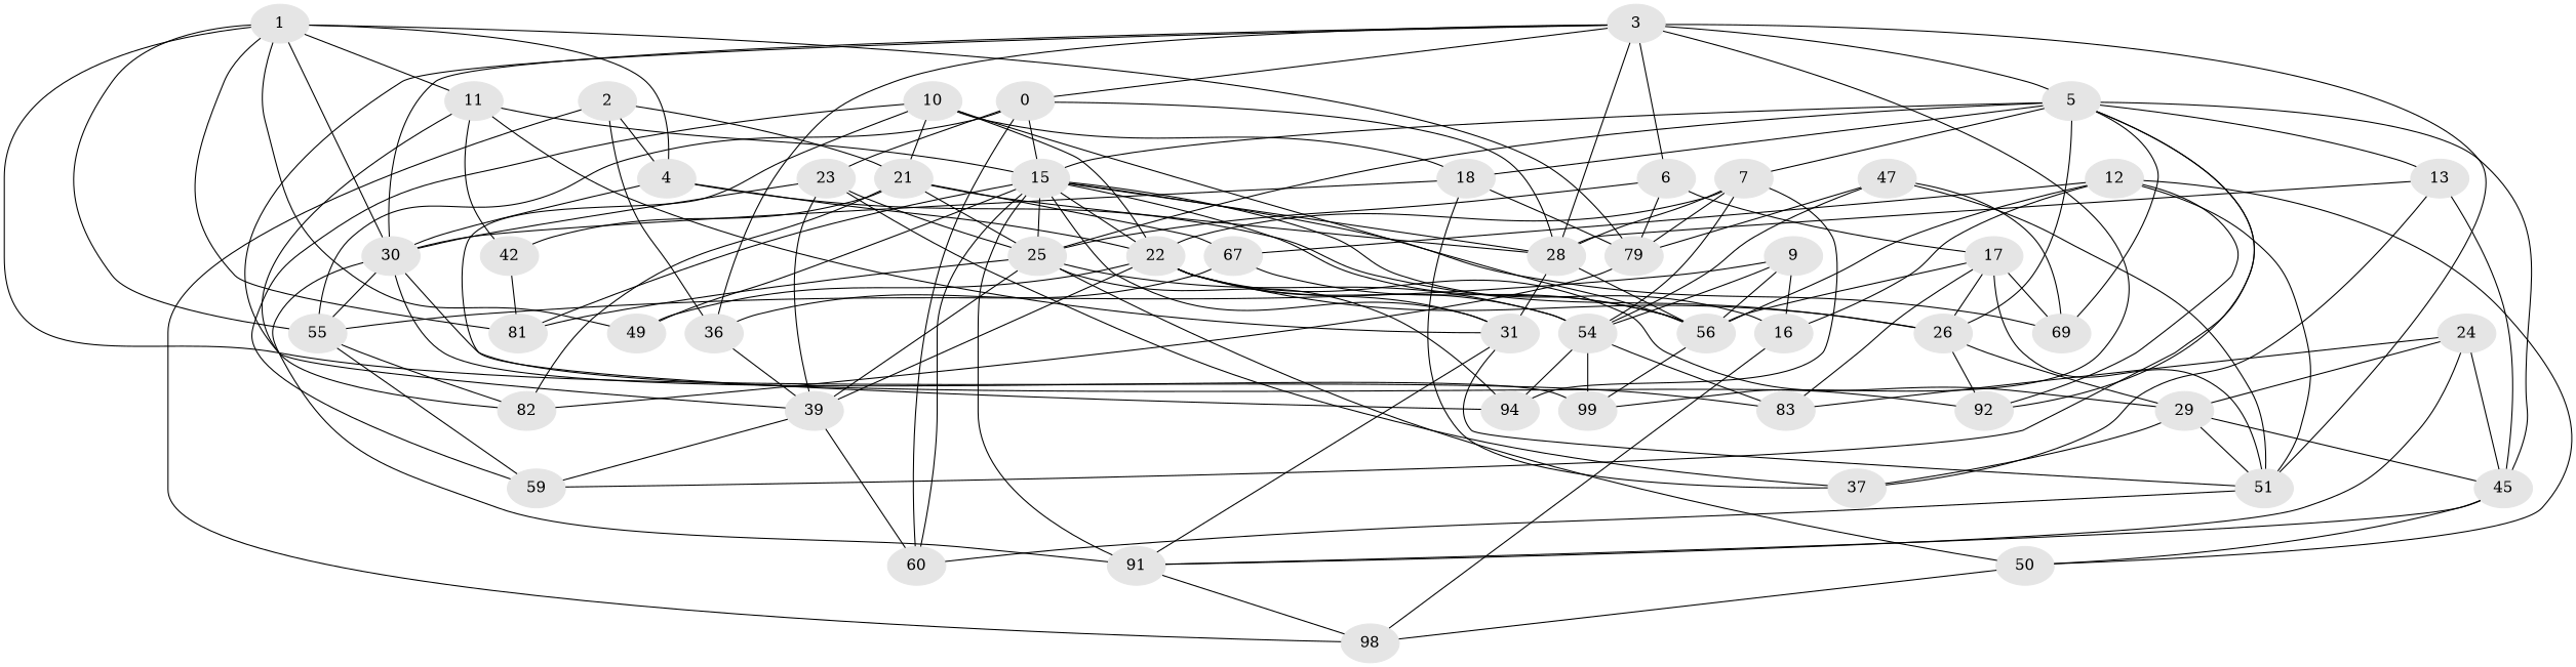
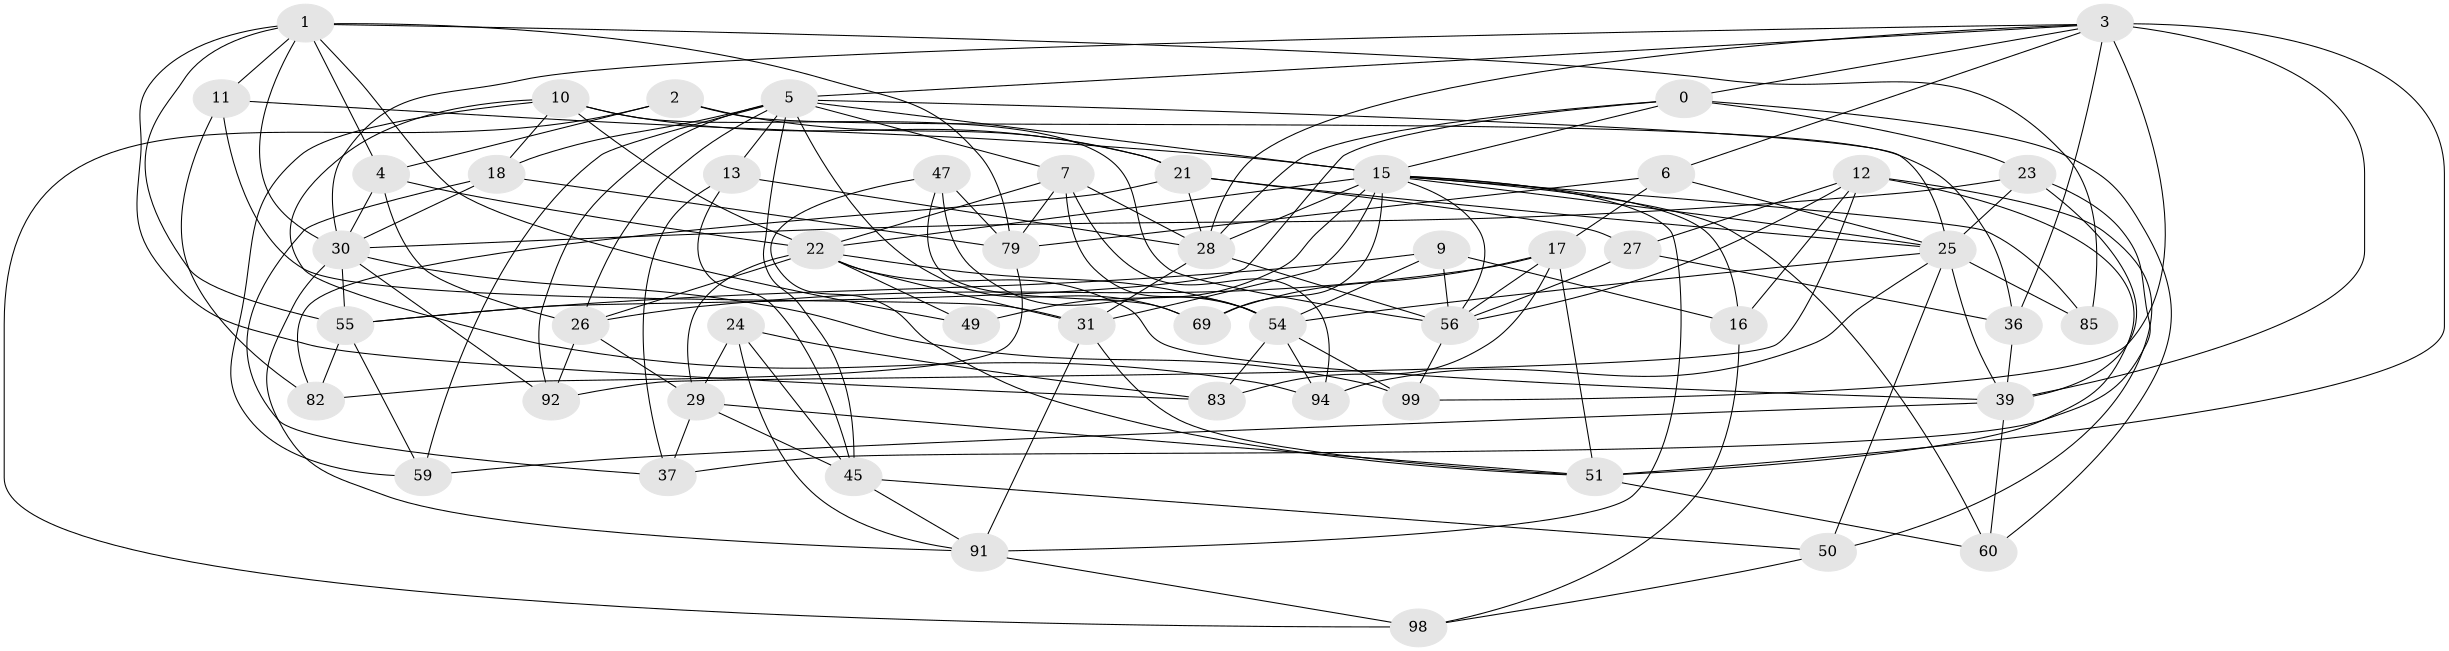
  graph {
    node [color=gray90 style=filled]
    1 [super="+74+65"]
    4 [super="+41"]
    11 [super="+14"]
    30 [super="+58+67"]
    49
    55 [super="+71"]
    79 [super="+80"]
    83
-   85 [label=81]
+   85
    22 [super="+77+93"]
    26 [super="+32"]
    15 [super="+38+44"]
    31 [super="+64"]
-   42
    82
    99
    92
    91 [super="+100"]
    59
    2
    21 [super="+35"]
    36
    n23 [label=98]
    28 [super="+61"]
    25 [super="+78+34+46"]
-   27 [label=67]
+   27
    39 [super="+63+88"]
    3 [super="+48"]
    5 [super="+98+19+20"]
    6
    n31 [label=0 super="+81"]
    51 [super="+87+53"]
    7 [super="+33"]
    13
    18
    45 [super="+103"]
    69
    17 [super="+52"]
    23 [super="+43"]
    60
    56 [super="+73+84"]
    54 [super="+70"]
    29 [super="+57"]
    94
    37
    16
    50
    9
    10 [super="+104"]
    12 [super="+40"]
    24
    47
    1 -- 4
    1 -- 11
    1 -- 30
    1 -- 49
    1 -- 55
    1 -- 79
    1 -- 83
    1 -- 85
    4 -- 30 [weight=2]
    4 -- 22
    4 -- 26
    11 -- 15 [weight=2]
    11 -- 31
-   11 -- 42
    11 -- 82
    30 -- 55
    30 -- 99
    30 -- 92
    30 -- 91
    55 -- 82
    55 -- 59
    79 -- 82
    22 -- 49 [weight=2]
    22 -- 26
    22 -- 31
    22 -- 39
    22 -- 54
    22 -- 29
    26 -- 92
    26 -- 29
    15 -- 49
    15 -- 85
    15 -- 22 [weight=2]
    15 -- 31
    15 -- 91
    15 -- 28
    15 -- 25
    15 -- 69
    15 -- 60
    15 -- 56
    15 -- 16
    31 -- 91
    31 -- 51
-   42 -- 85
    91 -- n23
    2 -- 4
    2 -- 21
    2 -- 36
    2 -- n23
-   21 -- 42 [weight=2]
    21 -- 82
    21 -- 28
    21 -- 25
    21 -- 27
    36 -- 39
    28 -- 31
    28 -- 56
    25 -- 85
    25 -- 39
    25 -- 54
    25 -- 94
    25 -- 50
    27 -- 36
    27 -- 56
    39 -- 59
    39 -- 60
    3 -- 30
    3 -- 99
    3 -- 36
    3 -- 28
    3 -- 39
    3 -- 5
    3 -- 6
    3 -- n31
    3 -- 51 [weight=2]
    5 -- 26
    5 -- 15
    5 -- 92
    5 -- 59
    5 -- 25
    5 -- 7
    5 -- 13
    5 -- 18
    5 -- 45
    5 -- 69
    6 -- 79
    6 -- 25
    6 -- 17
    n31 -- 55
    n31 -- 15
    n31 -- 28
    n31 -- 23
    n31 -- 60
    51 -- 60
    7 -- 79
    7 -- 22
    7 -- 28
    7 -- 54
    7 -- 94
    13 -- 28
    13 -- 45
    13 -- 37
    18 -- 30
    18 -- 79
    18 -- 37
    45 -- 91
    45 -- 50
    17 -- 83
    17 -- 26
    17 -- 51
    17 -- 69
    17 -- 56
    23 -- 30
    23 -- 25
    23 -- 39 [weight=2]
    23 -- 37
    56 -- 99
    54 -- 83
    54 -- 99
    54 -- 94
    29 -- 51
    29 -- 45
    29 -- 37
    16 -- n23
    50 -- n23
    9 -- 55
    9 -- 56
    9 -- 54
    9 -- 16
    10 -- 22
    10 -- 59
    10 -- 21
    10 -- 18
    10 -- 56
    10 -- 94
    12 -- 92
    12 -- 27
    12 -- 51
    12 -- 56
    12 -- 16
    12 -- 50
    24 -- 83
    24 -- 91
    24 -- 45
    24 -- 29
    47 -- 79
    47 -- 51
    47 -- 69
    47 -- 54
  }
